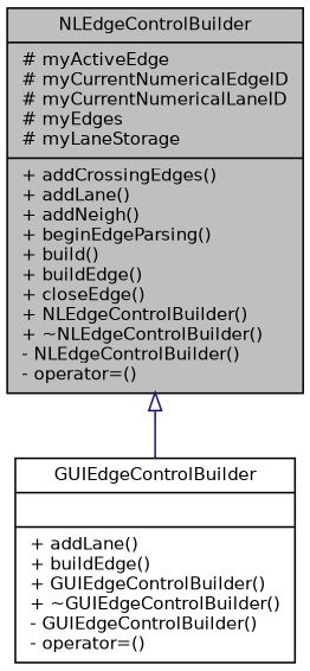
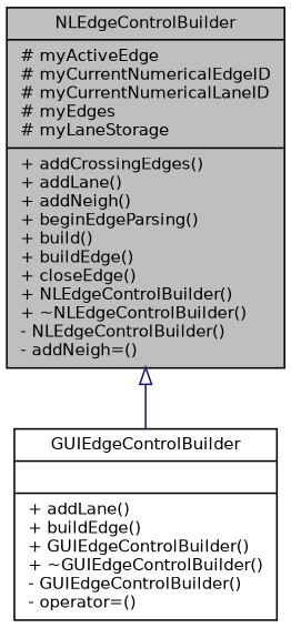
  digraph {
    node [color=black fontname=Helvetica fontsize=10 shape=record style=filled]
-   n1 [fillcolor=grey75 fontcolor=black height=0.2 label="{NLEdgeControlBuilder\n|# myActiveEdge\l# myCurrentNumericalEdgeID\l# myCurrentNumericalLaneID\l# myEdges\l# myLaneStorage\l|+ addCrossingEdges()\l+ addLane()\l+ addNeigh()\l+ beginEdgeParsing()\l+ build()\l+ buildEdge()\l+ closeEdge()\l+ NLEdgeControlBuilder()\l+ ~NLEdgeControlBuilder()\l- NLEdgeControlBuilder()\l- operator=()\l}" width=0.4]
+   n1 [fillcolor=grey75 fontcolor=black height=0.2 label="{NLEdgeControlBuilder\n|# myActiveEdge\l# myCurrentNumericalEdgeID\l# myCurrentNumericalLaneID\l# myEdges\l# myLaneStorage\l|+ addCrossingEdges()\l+ addLane()\l+ addNeigh()\l+ beginEdgeParsing()\l+ build()\l+ buildEdge()\l+ closeEdge()\l+ NLEdgeControlBuilder()\l+ ~NLEdgeControlBuilder()\l- NLEdgeControlBuilder()\l- addNeigh=()\l}" width=0.4]
    n2 [fillcolor=white height=0.2 label="{GUIEdgeControlBuilder\n||+ addLane()\l+ buildEdge()\l+ GUIEdgeControlBuilder()\l+ ~GUIEdgeControlBuilder()\l- GUIEdgeControlBuilder()\l- operator=()\l}" width=0.4]
    n1 -> n2 [arrowtail=onormal color=midnightblue dir=back fontname=Helvetica fontsize=10 labelfontname=Helvetica labelfontsize=10 style=solid]
  }
